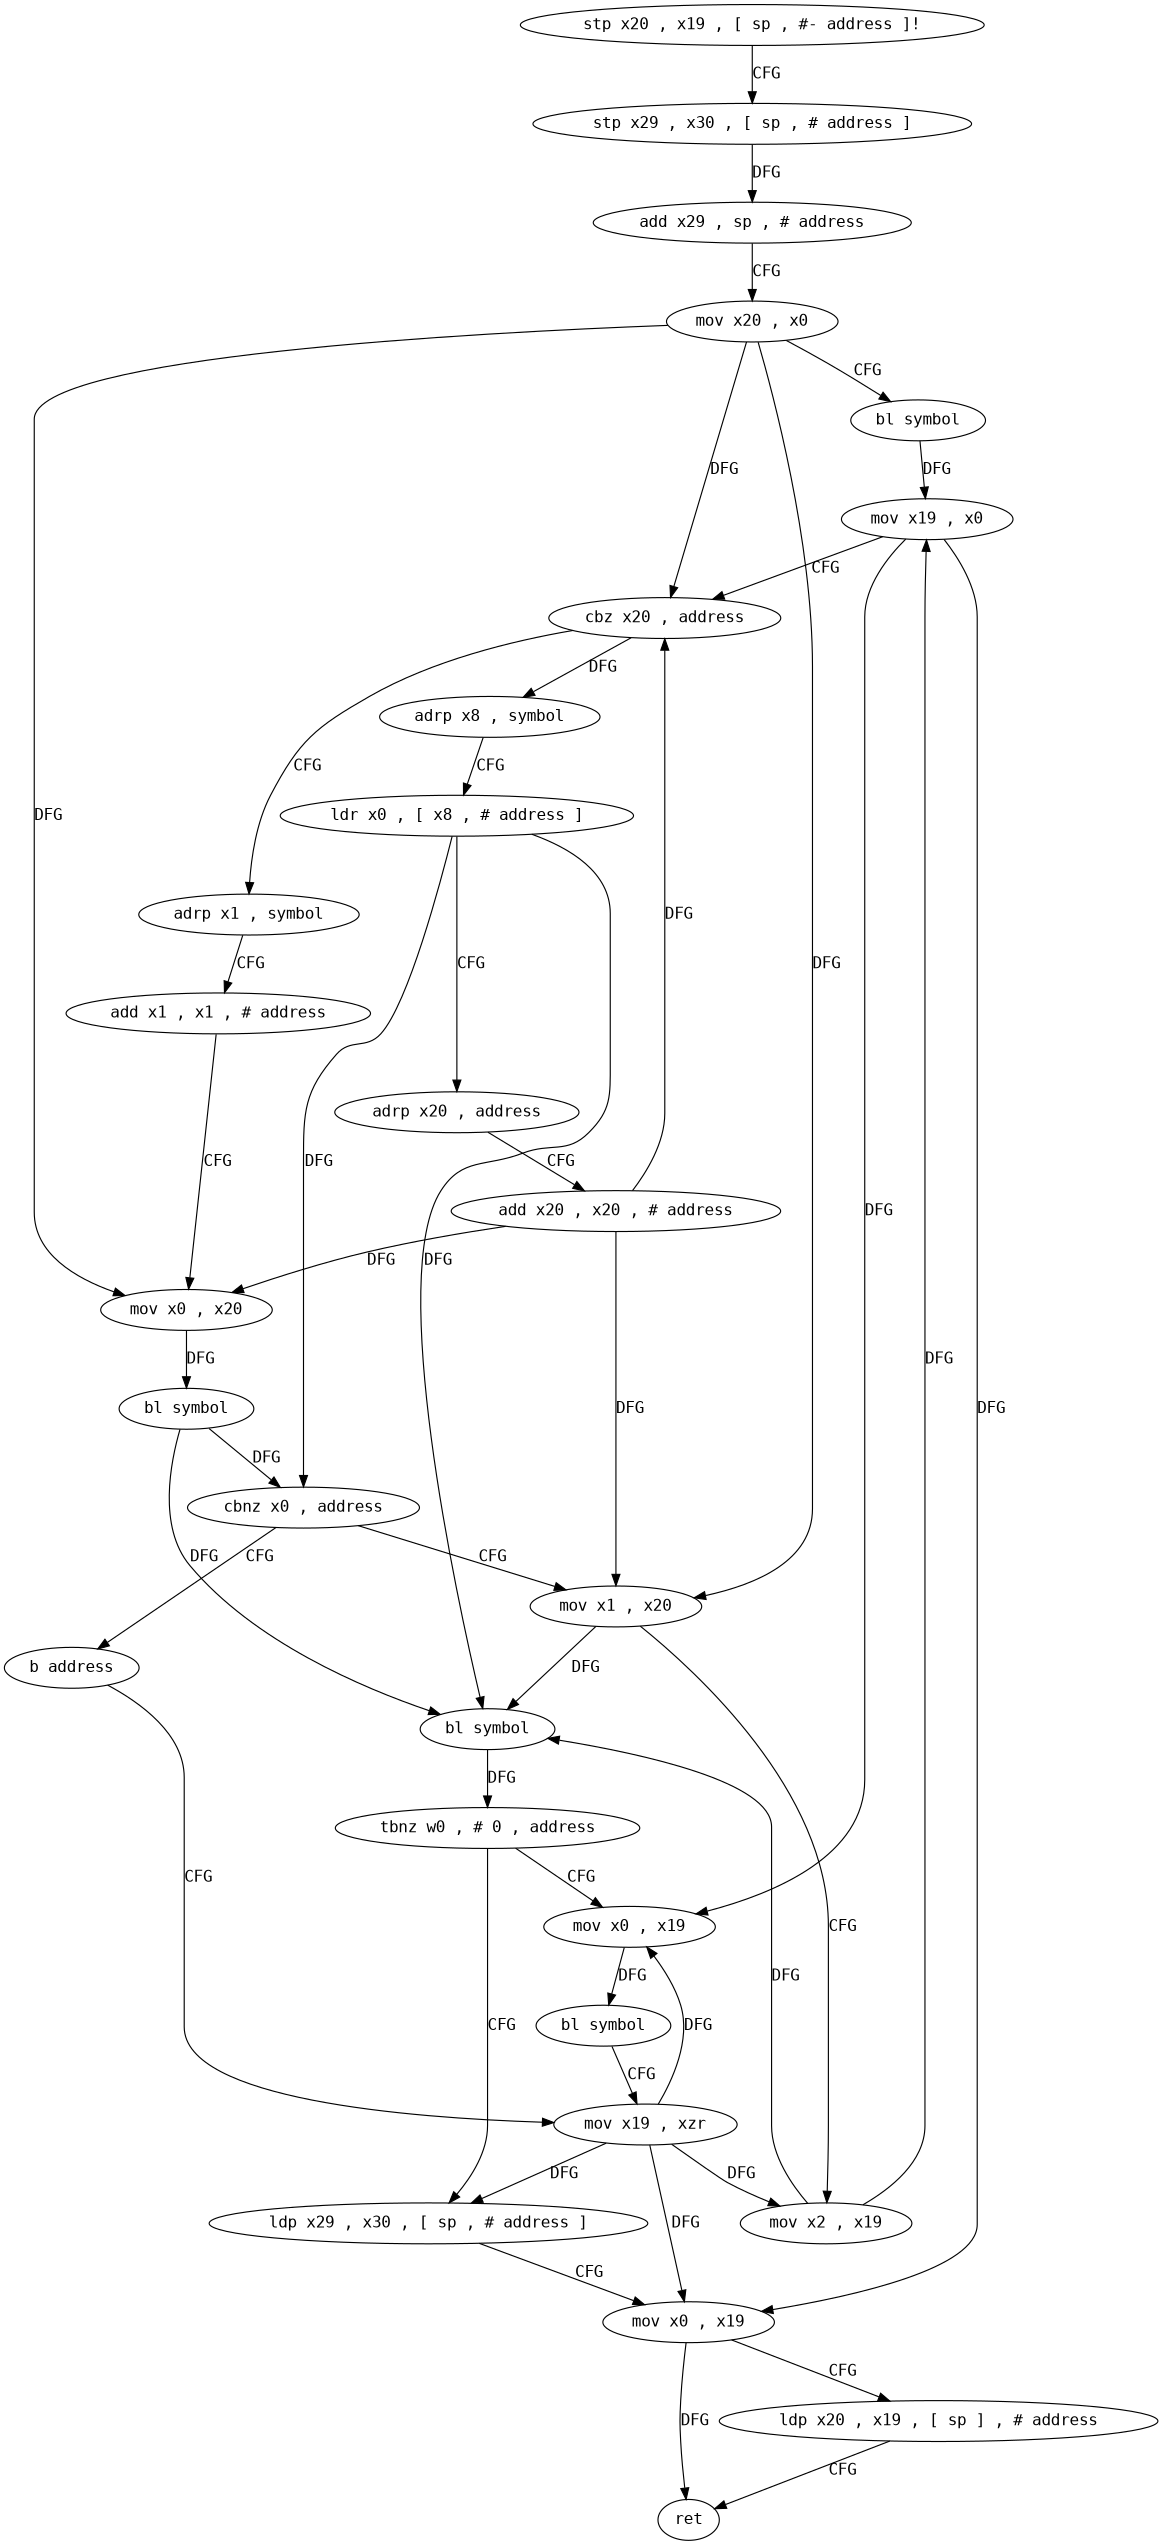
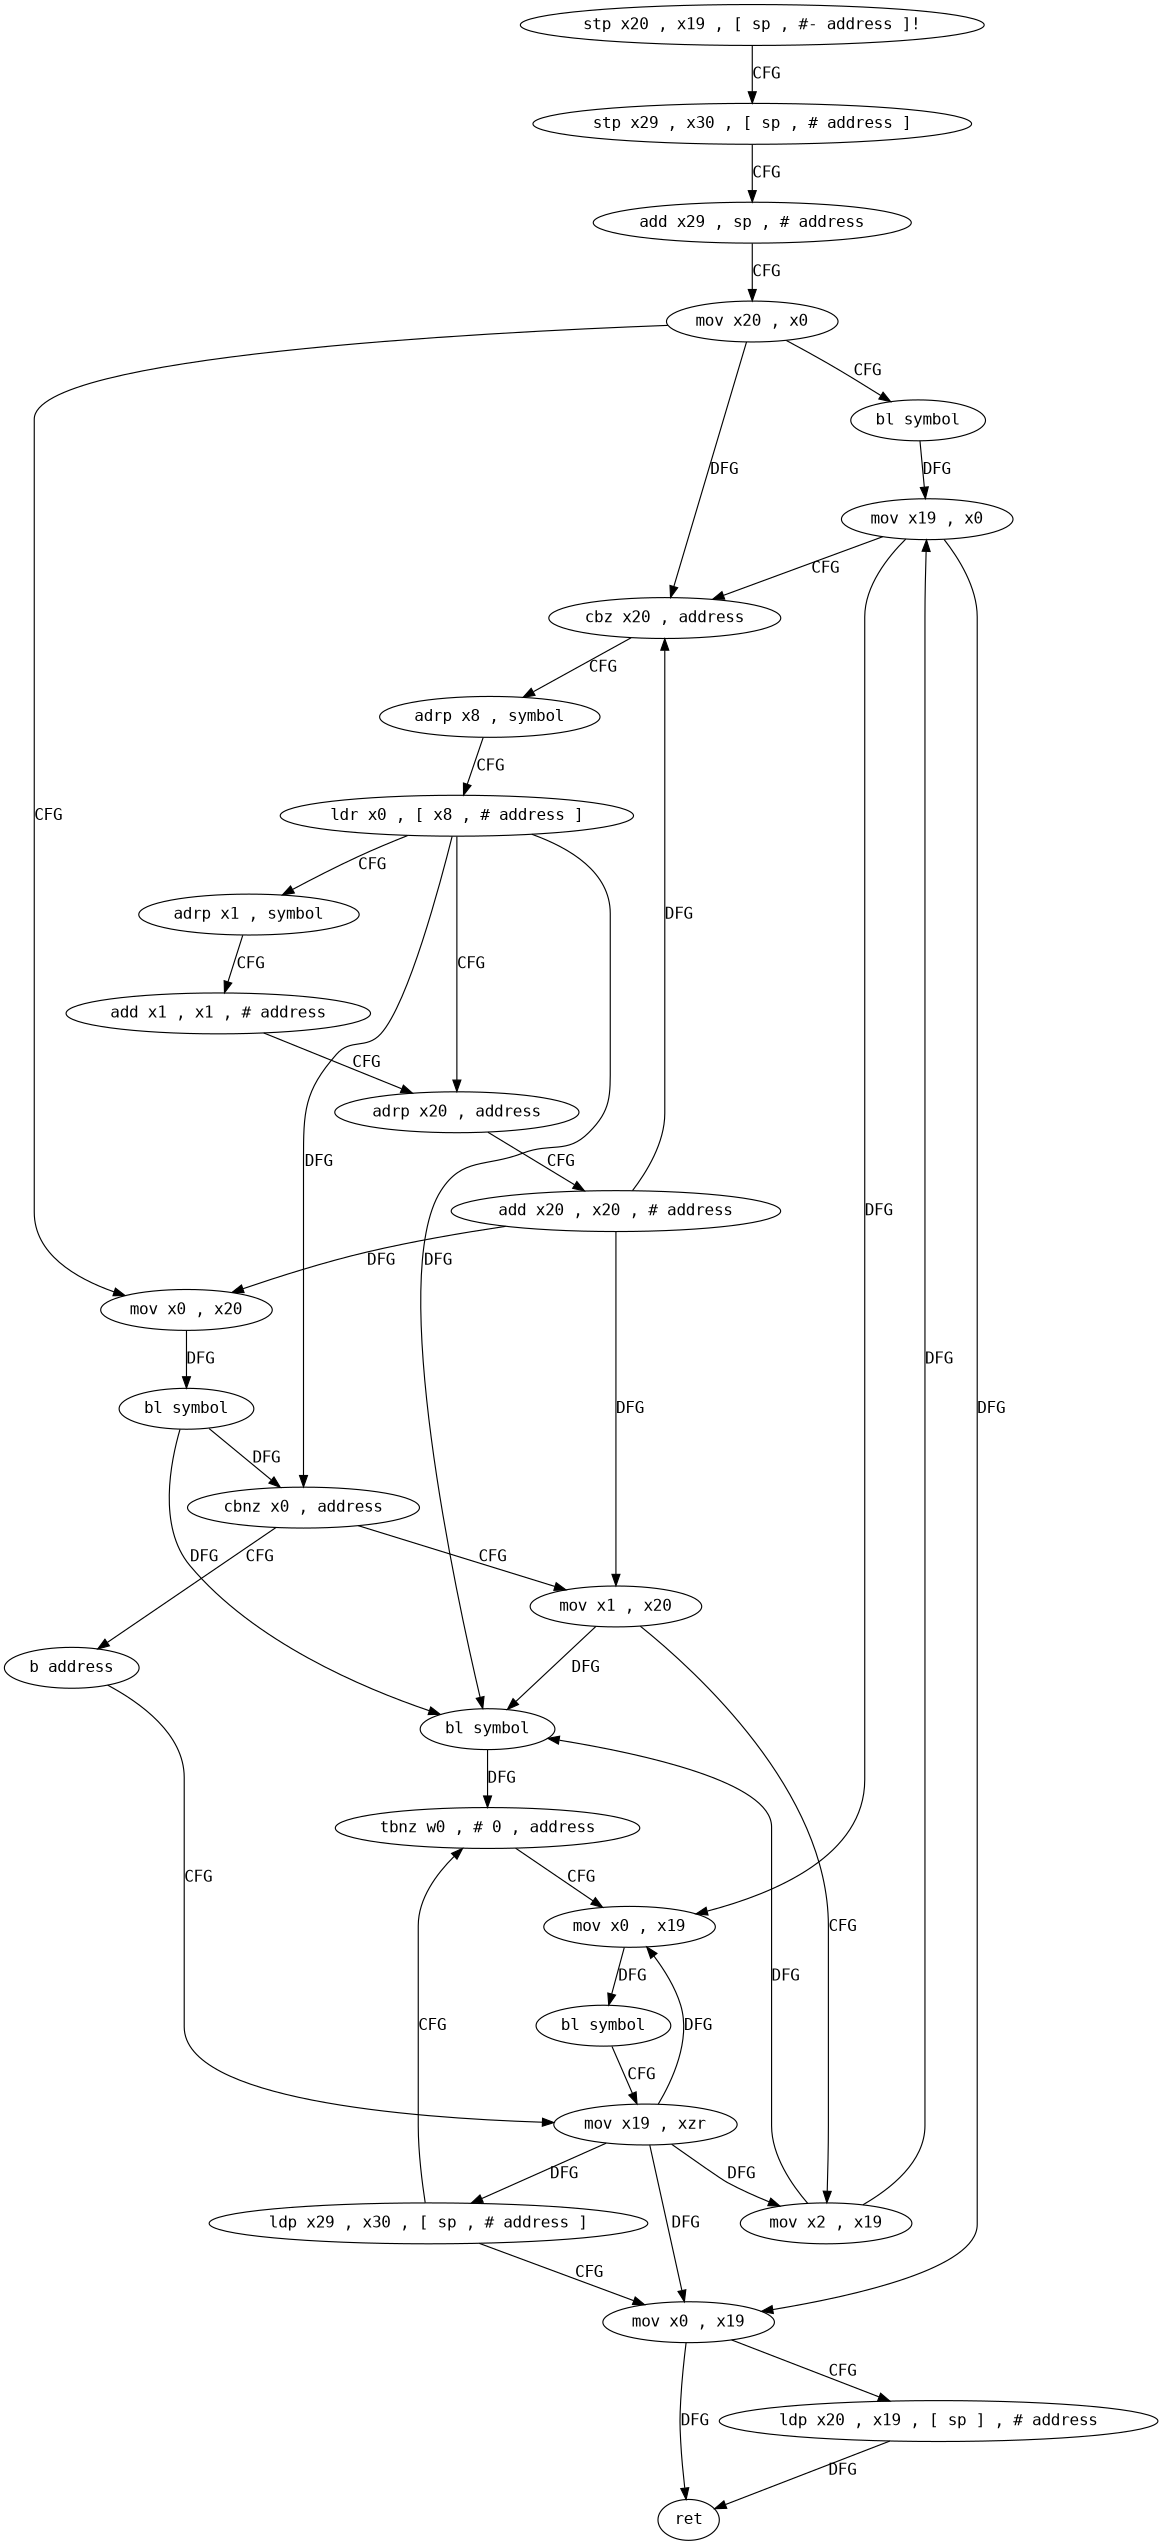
  digraph {
    fontname="DejaVu Sans Mono"
    node [fontname="DejaVu Sans Mono"]
    edge [fontname="DejaVu Sans Mono"]
    n1 [label="stp x20 , x19 , [ sp , #- address ]!"]
    n2 [label="stp x29 , x30 , [ sp , # address ]"]
    n3 [label="add x29 , sp , # address"]
    n4 [label="mov x20 , x0"]
    n5 [label="bl symbol"]
    n6 [label="cbz x20 , address"]
    n7 [label="mov x1 , x20"]
    n8 [label="mov x0 , x20"]
    n9 [label="mov x19 , x0"]
    n10 [label="adrp x8 , symbol"]
    n11 [label="adrp x1 , symbol"]
    n12 [label="mov x2 , x19"]
    n13 [label="bl symbol"]
    n14 [label="bl symbol"]
    n15 [label="mov x0 , x19"]
    n16 [label="mov x0 , x19"]
    n17 [label="ldp x20 , x19 , [ sp ] , # address"]
    n18 [label=ret]
    n19 [label="bl symbol"]
    n20 [label="ldr x0 , [ x8 , # address ]"]
    n21 [label="add x1 , x1 , # address"]
    n22 [label="adrp x20 , address"]
    n23 [label="cbnz x0 , address"]
    n24 [label="add x20 , x20 , # address"]
    n25 [label="b address"]
    n26 [label="tbnz w0 , # 0 , address"]
    n27 [label="mov x19 , xzr"]
    n28 [label="ldp x29 , x30 , [ sp , # address ]"]
    n1 -> n2 [label=CFG]
-   n2 -> n3 [label=DFG]
+   n2 -> n3 [label=CFG]
    n3 -> n4 [label=CFG]
    n4 -> n5 [label=CFG]
    n4 -> n6 [label=DFG]
-   n4 -> n7 [label=DFG]
-   n4 -> n8 [label=DFG]
+   n4 -> n8 [label=CFG]
    n5 -> n9 [label=DFG]
-   n6 -> n10 [label=DFG]
-   n6 -> n11 [label=CFG]
+   n6 -> n10 [label=CFG]
+   n20 -> n11 [label=CFG]
    n7 -> n12 [label=CFG]
    n7 -> n13 [label=DFG]
    n8 -> n14 [label=DFG]
    n9 -> n6 [label=CFG]
    n9 -> n15 [label=DFG]
    n9 -> n16 [label=DFG]
    n10 -> n20 [label=CFG]
    n11 -> n21 [label=CFG]
    n12 -> n9 [label=DFG]
    n12 -> n13 [label=DFG]
    n13 -> n26 [label=DFG]
    n14 -> n13 [label=DFG]
    n14 -> n23 [label=DFG]
    n15 -> n17 [label=CFG]
    n15 -> n18 [label=DFG]
    n16 -> n19 [label=DFG]
-   n17 -> n18 [label=CFG]
+   n17 -> n18 [label=DFG]
    n19 -> n27 [label=CFG]
    n20 -> n13 [label=DFG]
    n20 -> n22 [label=CFG]
    n20 -> n23 [label=DFG]
-   n21 -> n8 [label=CFG]
+   n21 -> n22 [label=CFG]
    n22 -> n24 [label=CFG]
    n23 -> n7 [label=CFG]
    n23 -> n25 [label=CFG]
    n24 -> n6 [label=DFG]
    n24 -> n7 [label=DFG]
    n24 -> n8 [label=DFG]
    n25 -> n27 [label=CFG]
    n26 -> n16 [label=CFG]
-   n26 -> n28 [label=CFG]
+   n28 -> n26 [label=CFG]
    n27 -> n12 [label=DFG]
    n27 -> n15 [label=DFG]
    n27 -> n16 [label=DFG]
    n27 -> n28 [label=DFG]
    n28 -> n15 [label=CFG]
  }
